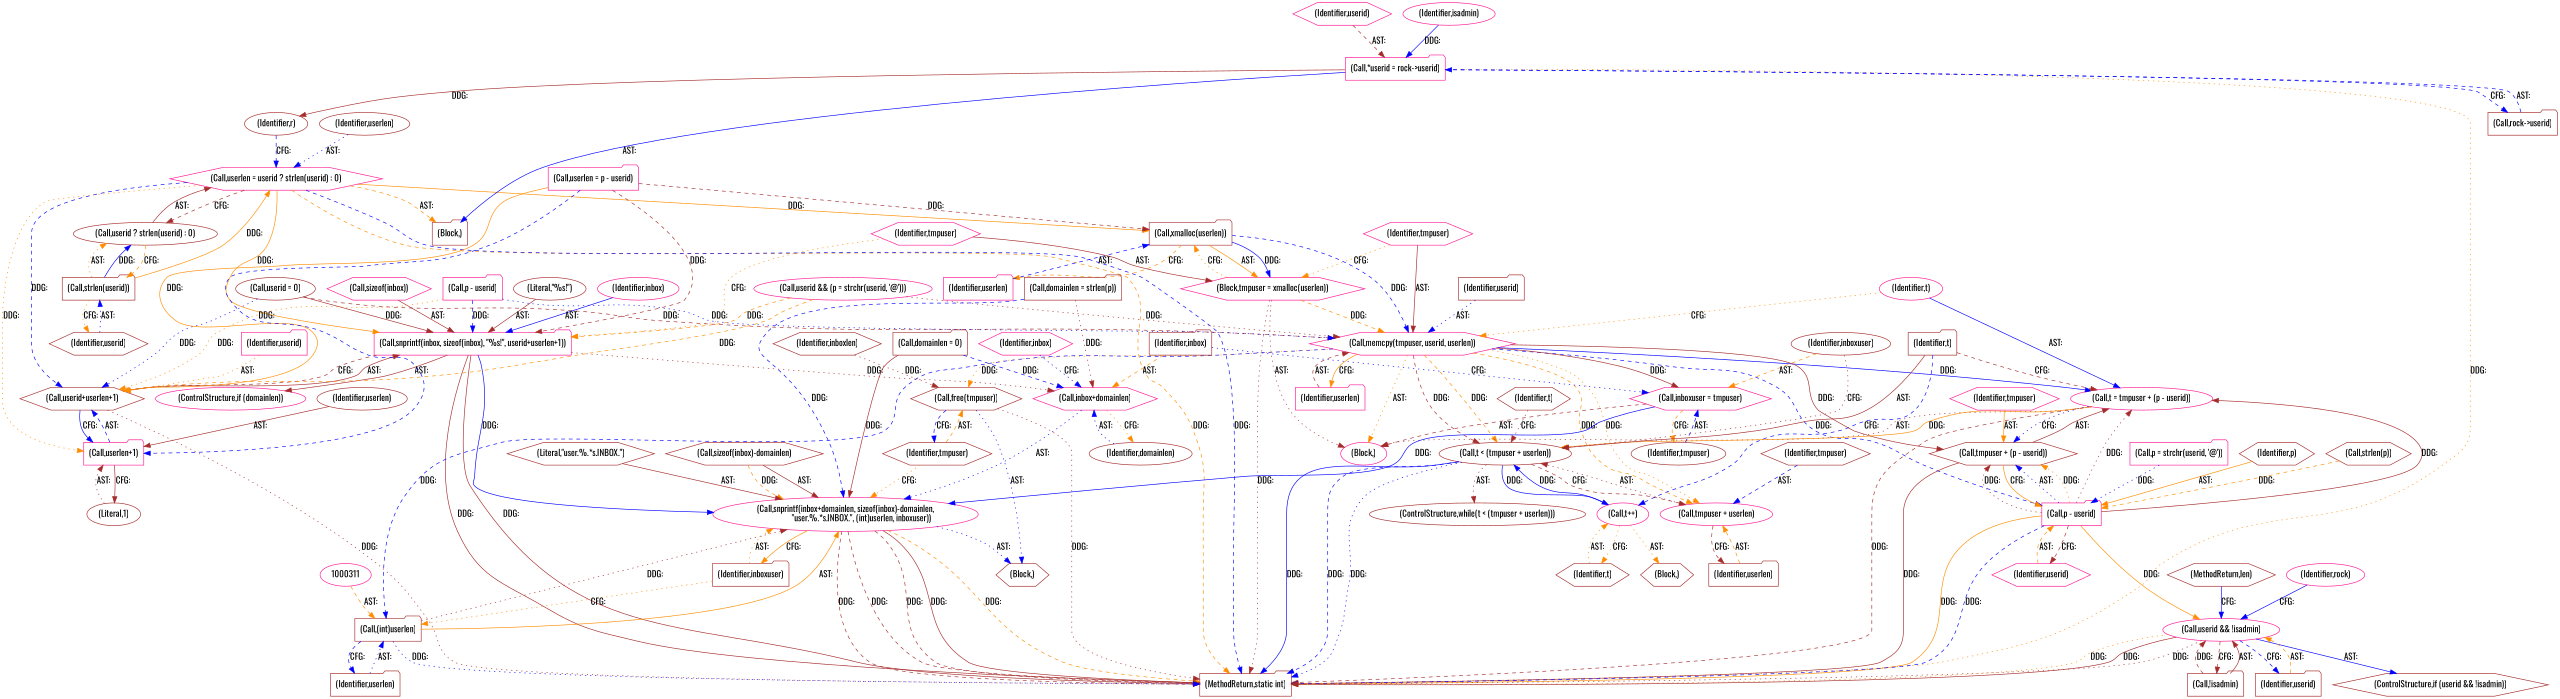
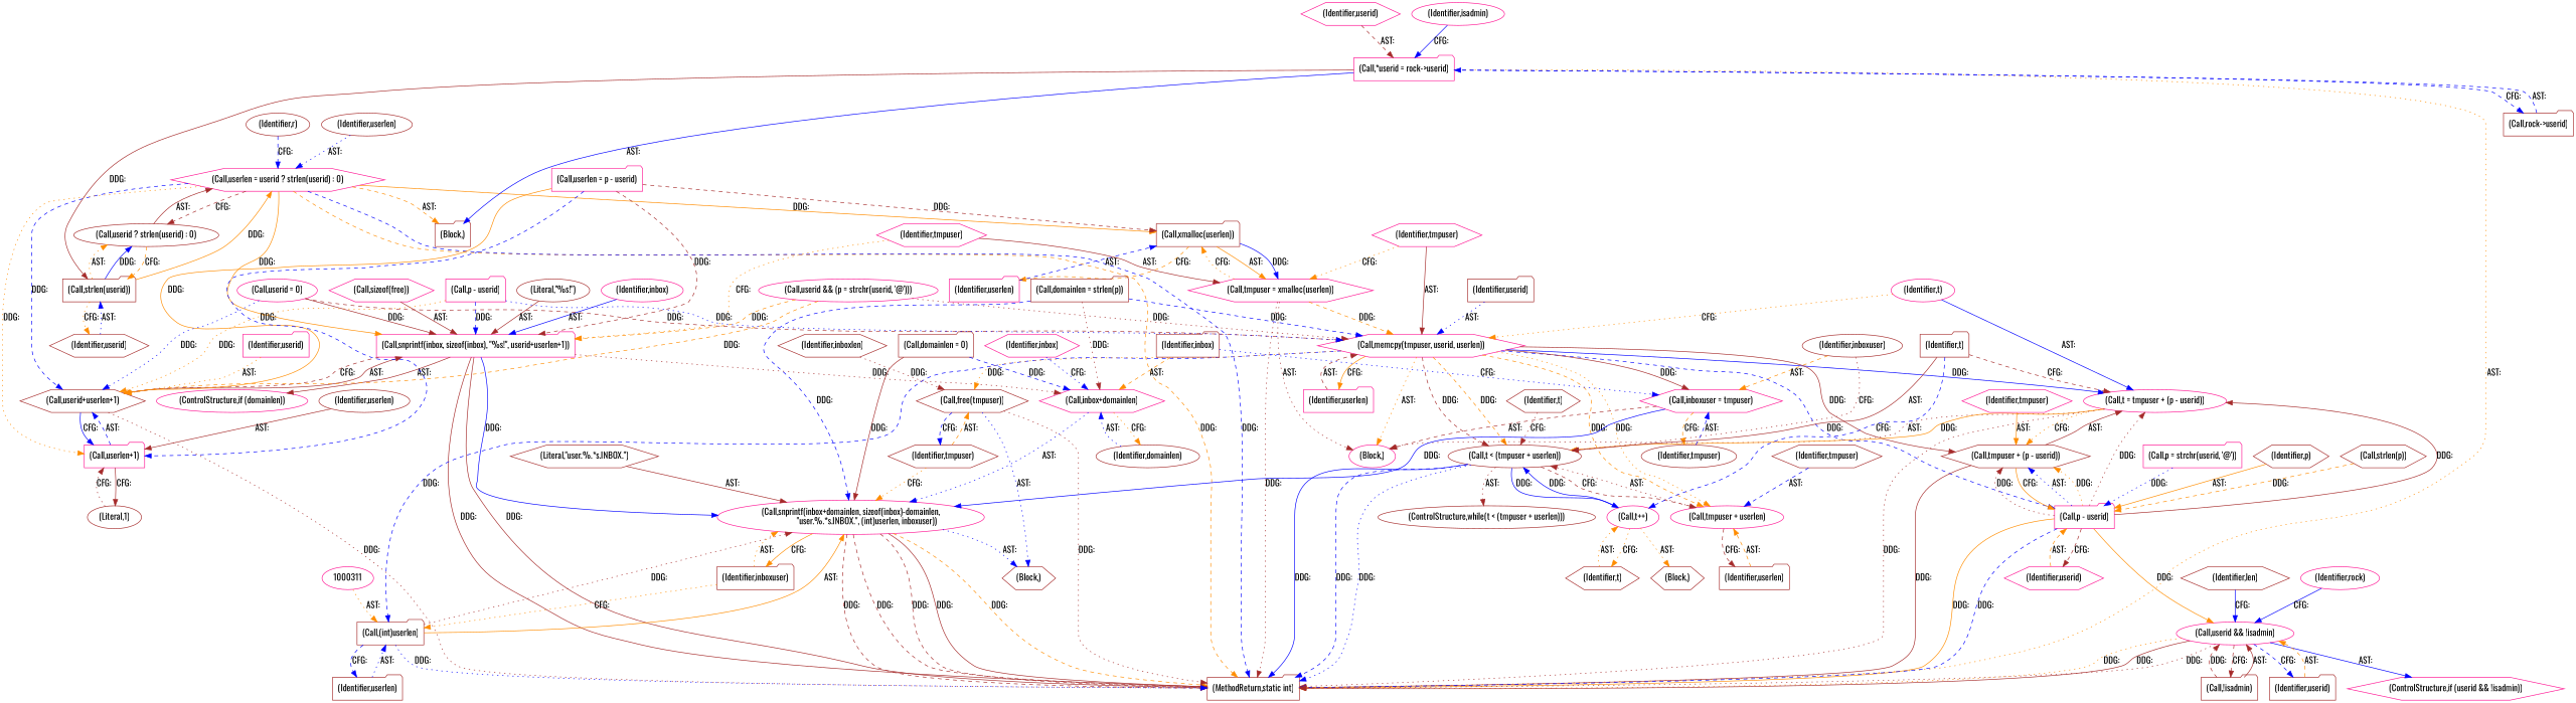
  digraph {
    fontname=Oswald
    node [color=brown fontname=Oswald shape=hexagon]
    edge [color=brown fontname=Oswald style=dashed]
    n1 [color=deeppink label="(Call,userlen = userid ? strlen(userid) : 0)"]
    n2 [color=deeppink label="(Call,snprintf(inbox, sizeof(inbox), \"%s!\", userid+userlen+1))" shape=folder]
    n3 [label="(Call,userid+userlen+1)"]
    n4 [color=deeppink label="(Call,userlen+1)" shape=folder]
    n5 [label="(Call,xmalloc(userlen))" shape=folder]
    n6 [label="(Call,userid ? strlen(userid) : 0)" shape=ellipse]
    n7 [label="(Block,)" shape=folder]
    n8 [label="(MethodReturn,static int)" shape=folder]
    n9 [color=deeppink label="(Call,snprintf(inbox+domainlen, sizeof(inbox)-domainlen,\n                 \"user.%.*s.INBOX.\", (int)userlen, inboxuser))" shape=ellipse]
    n10 [color=deeppink label="(Call,inbox+domainlen)"]
    n11 [color=deeppink label="(ControlStructure,if (domainlen))" shape=ellipse]
    n12 [label="(Literal,1)" shape=ellipse]
-   n13 [color=deeppink label="(Block,tmpuser = xmalloc(userlen))"]
+   n13 [color=deeppink label="(Call,tmpuser = xmalloc(userlen))"]
    n14 [color=deeppink label="(Call,memcpy(tmpuser, userid, userlen))"]
    n15 [color=deeppink label="(Identifier,userlen)" shape=folder]
    n16 [label="(Call,strlen(userid))" shape=folder]
    n17 [label="(Identifier,userid)"]
    n18 [color=deeppink label="(Call,*userid = rock->userid)" shape=folder]
    n19 [label="(Call,rock->userid)" shape=folder]
    n20 [label="(Block,)"]
    n21 [label="(Identifier,inboxuser)" shape=folder]
    n22 [label="(Identifier,domainlen)" shape=ellipse]
    n23 [label="(Call,(int)userlen)" shape=folder]
    n24 [color=deeppink label="(Block,)" shape=ellipse]
    n25 [color=deeppink label="(Call,t = tmpuser + (p - userid))" shape=ellipse]
    n26 [label="(Call,t < (tmpuser + userlen))" shape=ellipse]
    n27 [label="(Call,tmpuser + (p - userid))"]
    n28 [color=deeppink label="(Call,p - userid)" shape=folder]
    n29 [color=deeppink label="(Call,tmpuser + userlen)" shape=ellipse]
    n30 [color=deeppink label="(Call,inboxuser = tmpuser)"]
    n31 [label="(Call,free(tmpuser))"]
    n32 [color=deeppink label="(Identifier,userlen)" shape=folder]
    n33 [color=deeppink label="(Call,t++)" shape=ellipse]
    n34 [label="(ControlStructure,while(t < (tmpuser + userlen)))" shape=ellipse]
    n35 [color=deeppink label="(Call,userid && !isadmin)" shape=ellipse]
    n36 [color=deeppink label="(Identifier,userid)"]
    n37 [label="(Identifier,userlen)" shape=folder]
    n38 [label="(Identifier,tmpuser)" shape=ellipse]
    n39 [label="(Identifier,userlen)" shape=folder]
    n40 [label="(Identifier,tmpuser)"]
    n41 [label="(Block,)"]
    n42 [label="(Identifier,t)"]
    n43 [label="(Call,!isadmin)" shape=folder]
    n44 [label="(Identifier,userid)" shape=folder]
-   n45 [label="(ControlStructure,if (userid && !isadmin))"]
-   n46 [color=deeppink label="(Call,sizeof(inbox))"]
+   n45 [color=deeppink label="(ControlStructure,if (userid && !isadmin))"]
+   n46 [color=deeppink label="(Call,sizeof(free))"]
    n47 [color=deeppink label="(Identifier,inbox)"]
-   n48 [label="(Call,sizeof(inbox)-domainlen)"]
    n49 [label="(Identifier,userlen)" shape=ellipse]
    n50 [label="(Identifier,userlen)" shape=ellipse]
    n51 [label="(Identifier,inbox)" shape=folder]
-   n52 [label="(MethodReturn,len)"]
+   n52 [label="(Identifier,len)"]
    n53 [label="(Identifier,inboxlen)"]
    n54 [label="(Literal,\"%s!\")" shape=ellipse]
    n55 [color=deeppink label="(Identifier,tmpuser)"]
    n56 [color=deeppink label="(Call,userid && (p = strchr(userid, '@')))" shape=ellipse]
    n57 [label="(Call,domainlen = 0)" shape=folder]
    n58 [color=deeppink label="(Call,userlen = p - userid)" shape=folder]
    n59 [label="(Call,domainlen = strlen(p))" shape=folder]
    n60 [label="(Identifier,t)" shape=folder]
    n61 [color=deeppink label="(Identifier,tmpuser)"]
    n62 [color=deeppink label="(Call,p = strchr(userid, '@'))" shape=folder]
    n63 [color=deeppink label="(Identifier,tmpuser)"]
-   n64 [label="(Call,userid = 0)" shape=ellipse]
+   n64 [color=deeppink label="(Call,userid = 0)" shape=ellipse]
    n65 [label="(Identifier,tmpuser)"]
    n66 [label="(Identifier,p)"]
    n67 [color=deeppink label="(Call,p - userid)" shape=folder]
    n68 [color=deeppink label="(Identifier,userid)" shape=folder]
    n69 [label="(Identifier,userid)" shape=folder]
    n70 [label="(Identifier,inboxuser)" shape=ellipse]
    n71 [color=deeppink label="(Identifier,userid)"]
    n72 [label="(Call,strlen(p))"]
    n73 [color=deeppink label="(Identifier,isadmin)" shape=ellipse]
    n74 [label="(Identifier,r)" shape=ellipse]
    n75 [color=deeppink label="(Identifier,inbox)" shape=ellipse]
    n76 [label="(Identifier,t)"]
    n77 [color=deeppink label="(Identifier,t)" shape=ellipse]
    n78 [label="(Literal,\"user.%.*s.INBOX.\")"]
    n79 [color=deeppink label="(Identifier,rock)" shape=ellipse]
    1000311 [color=deeppink shape=ellipse]
    n1 -> n2 [color=darkorange label="DDG: " style=solid]
    n1 -> n3 [color=blue label="DDG: "]
    n1 -> n4 [color=darkorange label="DDG: " style=dotted]
    n1 -> n5 [color=darkorange label="DDG: " style=solid]
    n1 -> n6 [label="CFG: "]
    n1 -> n7 [color=darkorange label="AST: "]
    n1 -> n8 [color=darkorange label="DDG: "]
    n1 -> n8 [color=blue label="DDG: "]
    n2 -> n3 [label="CFG: "]
    n2 -> n8 [label="DDG: " style=solid]
    n2 -> n8 [label="DDG: " style=solid]
    n2 -> n9 [color=blue label="DDG: " style=solid]
    n2 -> n10 [label="DDG: " style=dotted]
    n2 -> n11 [label="AST: " style=solid]
    n3 -> n2 [label="AST: " style=solid]
    n3 -> n4 [color=blue label="CFG: " style=solid]
    n3 -> n8 [label="DDG: " style=dotted]
    n4 -> n3 [color=blue label="AST: "]
    n4 -> n12 [label="CFG: " style=solid]
    n5 -> n13 [color=darkorange label="AST: " style=solid]
    n5 -> n13 [color=blue label="DDG: " style=solid]
-   n5 -> n14 [color=blue label="DDG: "]
+   n59 -> n14 [color=blue label="DDG: "]
    n5 -> n15 [color=darkorange label="CFG: "]
    n6 -> n1 [label="AST: " style=solid]
    n6 -> n16 [color=darkorange label="CFG: "]
    n9 -> n8 [label="DDG: "]
    n9 -> n8 [label="DDG: " style=solid]
    n9 -> n8 [color=darkorange label="DDG: "]
    n9 -> n8 [label="DDG: "]
    n9 -> n8 [label="DDG: "]
    n9 -> n20 [color=blue label="AST: " style=dotted]
    n9 -> n21 [color=darkorange label="CFG: " style=solid]
    n10 -> n9 [color=blue label="AST: " style=dotted]
    n10 -> n22 [color=darkorange label="CFG: " style=dotted]
-   n12 -> n4 [label="AST: " style=dotted]
+   n12 -> n4 [label="CFG: " style=dotted]
    n13 -> n5 [color=darkorange label="CFG: " style=dotted]
    n13 -> n8 [label="DDG: " style=dotted]
    n13 -> n14 [color=darkorange label="DDG: "]
    n13 -> n24 [label="AST: " style=dotted]
    n14 -> n23 [color=blue label="DDG: "]
    n14 -> n24 [color=darkorange label="AST: " style=dotted]
    n14 -> n25 [color=blue label="DDG: " style=solid]
    n14 -> n26 [color=darkorange label="DDG: "]
    n14 -> n26 [label="DDG: "]
    n14 -> n27 [label="DDG: " style=solid]
    n14 -> n28 [color=blue label="DDG: "]
    n14 -> n29 [color=darkorange label="DDG: "]
    n14 -> n29 [color=darkorange label="DDG: " style=dotted]
    n14 -> n30 [label="DDG: " style=solid]
    n14 -> n31 [color=darkorange label="DDG: " style=dotted]
    n14 -> n32 [color=darkorange label="CFG: " style=solid]
    n15 -> n5 [color=blue label="AST: "]
    n16 -> n1 [color=darkorange label="DDG: " style=solid]
    n16 -> n6 [color=darkorange label="AST: " style=dotted]
    n16 -> n6 [color=blue label="DDG: " style=solid]
    n16 -> n17 [color=darkorange label="CFG: " style=dotted]
    n17 -> n16 [color=blue label="AST: " style=dotted]
    n18 -> n7 [color=blue label="AST: " style=solid]
-   n18 -> n8 [color=darkorange label="DDG: " style=dotted]
-   n18 -> n74 [label="DDG: " style=solid]
+   n18 -> n8 [color=darkorange label="AST: " style=dotted]
+   n18 -> n16 [label="DDG: " style=solid]
    n18 -> n19 [color=blue label="CFG: "]
    n19 -> n18 [color=blue label="AST: "]
    n21 -> n9 [color=darkorange label="AST: " style=dotted]
    n21 -> n23 [color=darkorange label="CFG: " style=dotted]
    n22 -> n10 [color=blue label="AST: " style=dotted]
    n23 -> n8 [color=blue label="DDG: " style=dotted]
    n23 -> n9 [color=darkorange label="AST: " style=solid]
    n23 -> n9 [label="DDG: " style=dotted]
    n23 -> n39 [color=blue label="CFG: "]
-   n25 -> n8 [label="DDG: "]
+   n25 -> n8 [label="DDG: " style=dotted]
    n25 -> n24 [label="AST: " style=dotted]
    n25 -> n26 [color=darkorange label="DDG: " style=solid]
-   n25 -> n27 [color=blue label="CFG: " style=dotted]
+   n25 -> n27 [color=darkorange label="CFG: " style=dotted]
    n26 -> n8 [color=blue label="DDG: "]
    n26 -> n8 [color=blue label="DDG: " style=dotted]
    n26 -> n8 [color=blue label="DDG: " style=solid]
    n26 -> n29 [label="CFG: "]
    n26 -> n33 [color=blue label="DDG: " style=solid]
    n26 -> n34 [label="AST: " style=dotted]
    n27 -> n8 [label="DDG: " style=solid]
    n27 -> n25 [label="AST: " style=solid]
    n27 -> n28 [color=darkorange label="CFG: " style=solid]
    n28 -> n8 [color=darkorange label="DDG: " style=solid]
    n28 -> n8 [color=blue label="DDG: "]
    n28 -> n25 [label="DDG: " style=dotted]
    n28 -> n25 [label="DDG: " style=solid]
    n28 -> n27 [color=blue label="AST: " style=dotted]
    n28 -> n27 [color=darkorange label="DDG: " style=dotted]
    n28 -> n27 [label="DDG: " style=dotted]
    n28 -> n35 [color=darkorange label="DDG: " style=solid]
    n28 -> n36 [label="CFG: "]
    n29 -> n26 [label="AST: " style=dotted]
    n29 -> n37 [label="CFG: "]
    n30 -> n9 [color=blue label="DDG: " style=solid]
    n30 -> n24 [label="AST: "]
    n30 -> n38 [color=darkorange label="CFG: "]
    n31 -> n8 [label="DDG: " style=dotted]
    n31 -> n20 [color=blue label="AST: " style=dotted]
    n31 -> n40 [color=blue label="CFG: "]
    n32 -> n14 [label="AST: "]
    n33 -> n26 [color=blue label="DDG: " style=solid]
    n33 -> n41 [color=darkorange label="AST: " style=dotted]
    n33 -> n42 [color=darkorange label="CFG: " style=dotted]
    n35 -> n8 [color=darkorange label="DDG: " style=dotted]
    n35 -> n8 [label="DDG: " style=solid]
    n35 -> n8 [label="DDG: " style=dotted]
    n35 -> n43 [label="CFG: "]
    n35 -> n44 [color=blue label="CFG: "]
    n35 -> n45 [color=blue label="AST: " style=solid]
    n36 -> n28 [color=darkorange label="AST: "]
    n37 -> n29 [color=darkorange label="AST: "]
    n38 -> n30 [color=blue label="AST: "]
    n39 -> n23 [color=blue label="AST: " style=dotted]
    n40 -> n9 [color=darkorange label="CFG: " style=dotted]
    n40 -> n31 [color=darkorange label="AST: "]
    n42 -> n33 [color=darkorange label="AST: " style=dotted]
    n43 -> n35 [label="AST: " style=solid]
    n43 -> n35 [label="DDG: "]
    n44 -> n35 [color=darkorange label="AST: "]
    n46 -> n2 [label="AST: " style=solid]
    n47 -> n10 [color=blue label="CFG: " style=dotted]
-   n48 -> n9 [label="AST: " style=solid]
-   n48 -> n9 [color=darkorange label="DDG: "]
    n49 -> n4 [label="AST: " style=solid]
    n50 -> n1 [color=blue label="AST: " style=dotted]
    n51 -> n10 [color=darkorange label="AST: "]
    n51 -> n30 [color=blue label="CFG: " style=dotted]
    n52 -> n35 [color=blue label="CFG: " style=solid]
    n53 -> n31 [label="DDG: " style=dotted]
    n54 -> n2 [label="AST: " style=solid]
    n55 -> n27 [color=darkorange label="AST: " style=solid]
    n56 -> n2 [color=darkorange label="DDG: "]
    n56 -> n3 [color=darkorange label="DDG: "]
    n56 -> n14 [label="DDG: " style=dotted]
    n57 -> n9 [label="DDG: " style=solid]
    n57 -> n10 [color=blue label="DDG: "]
    n58 -> n2 [label="DDG: "]
    n58 -> n3 [color=darkorange label="DDG: " style=solid]
    n58 -> n4 [color=blue label="DDG: "]
    n58 -> n5 [label="DDG: "]
    n59 -> n9 [color=blue label="DDG: "]
    n59 -> n10 [label="DDG: " style=dotted]
    n60 -> n25 [label="CFG: "]
    n60 -> n26 [label="AST: " style=solid]
    n60 -> n33 [color=blue label="CFG: "]
    n61 -> n2 [color=darkorange label="CFG: " style=dotted]
    n61 -> n13 [label="AST: " style=solid]
    n62 -> n28 [color=blue label="DDG: " style=dotted]
    n63 -> n13 [color=darkorange label="CFG: " style=dotted]
    n63 -> n14 [label="AST: " style=solid]
    n64 -> n2 [label="DDG: " style=solid]
    n64 -> n3 [color=blue label="DDG: " style=dotted]
    n64 -> n14 [label="DDG: "]
    n65 -> n29 [color=blue label="AST: "]
    n66 -> n28 [color=darkorange label="AST: " style=solid]
    n67 -> n2 [color=blue label="DDG: "]
    n67 -> n3 [color=darkorange label="DDG: " style=dotted]
    n67 -> n14 [color=blue label="DDG: " style=dotted]
    n68 -> n3 [color=darkorange label="AST: " style=dotted]
    n69 -> n14 [color=blue label="AST: " style=dotted]
    n70 -> n26 [label="CFG: " style=dotted]
    n70 -> n30 [color=darkorange label="AST: "]
    n71 -> n18 [label="AST: "]
    n72 -> n28 [color=darkorange label="DDG: "]
-   n73 -> n18 [color=blue label="DDG: " style=solid]
+   n73 -> n18 [color=blue label="CFG: " style=solid]
    n74 -> n1 [color=blue label="CFG: "]
    n75 -> n2 [color=blue label="AST: " style=solid]
    n76 -> n26 [label="CFG: " style=dotted]
    n77 -> n14 [color=darkorange label="CFG: " style=dotted]
    n77 -> n25 [color=blue label="AST: " style=solid]
    n78 -> n9 [label="AST: " style=solid]
    n79 -> n35 [color=blue label="CFG: " style=solid]
-   1000311 -> n23 [color=darkorange label="AST: "]
+   1000311 -> n23 [color=darkorange label="AST: " style=dotted]
  }
